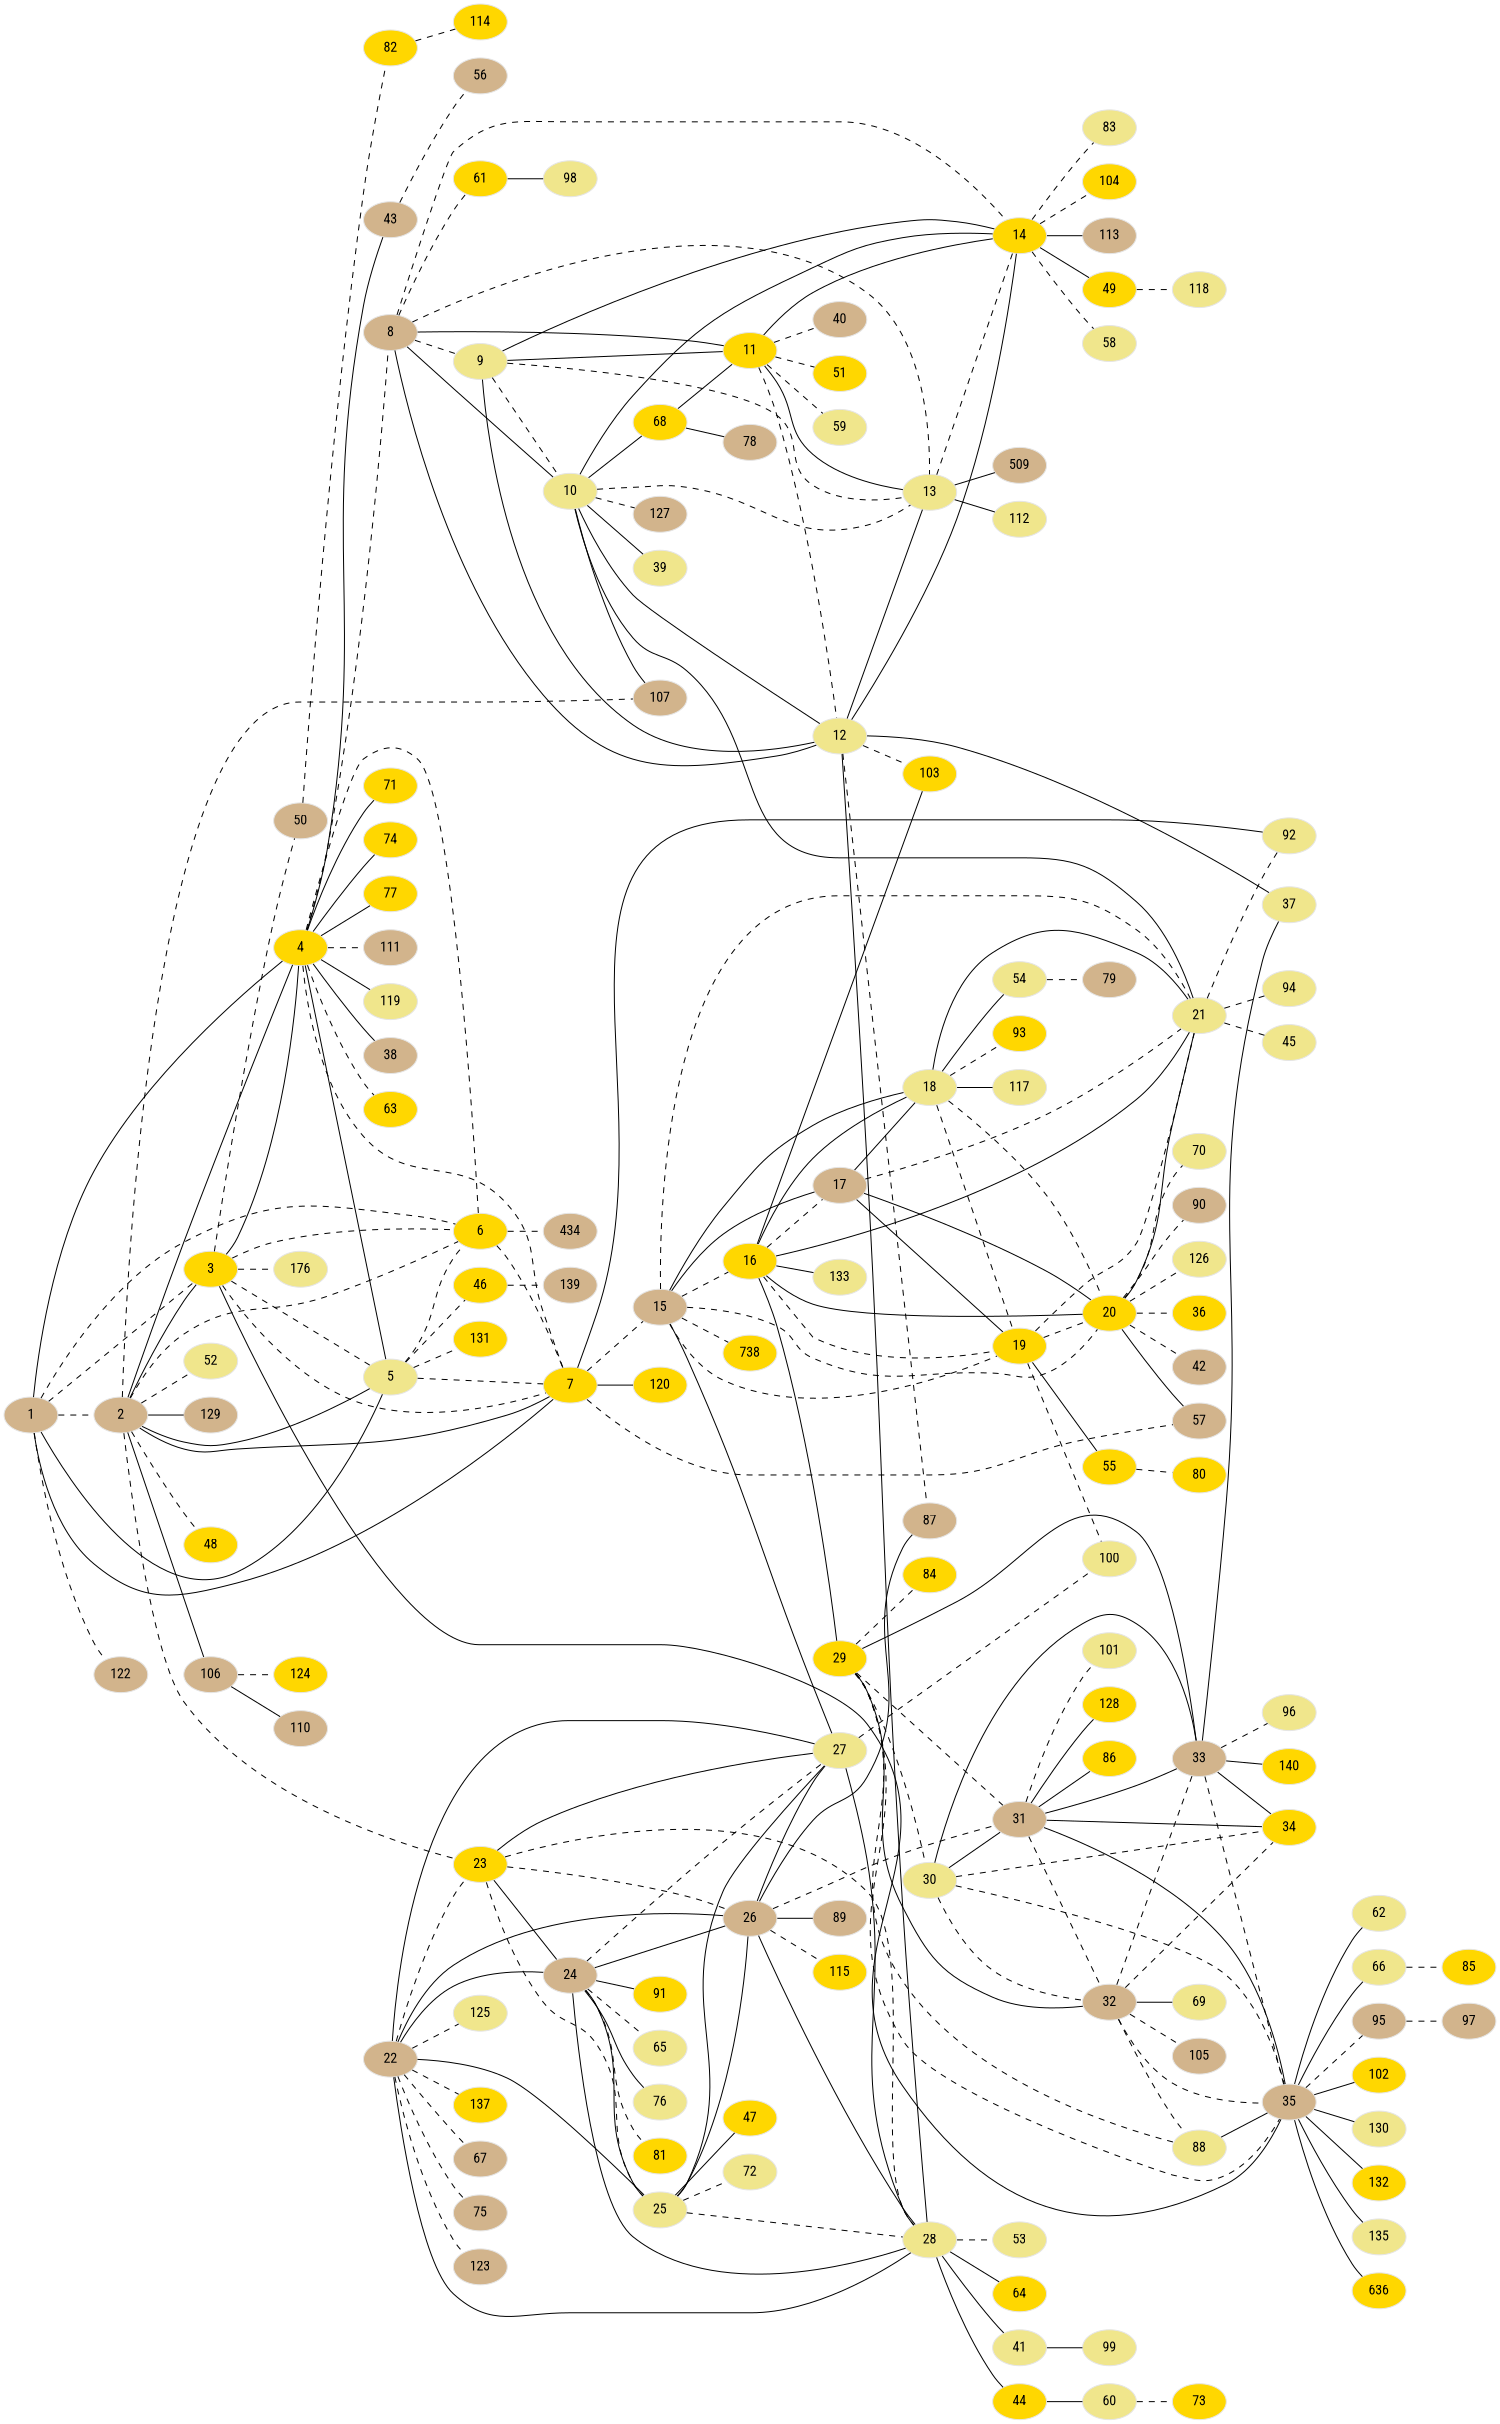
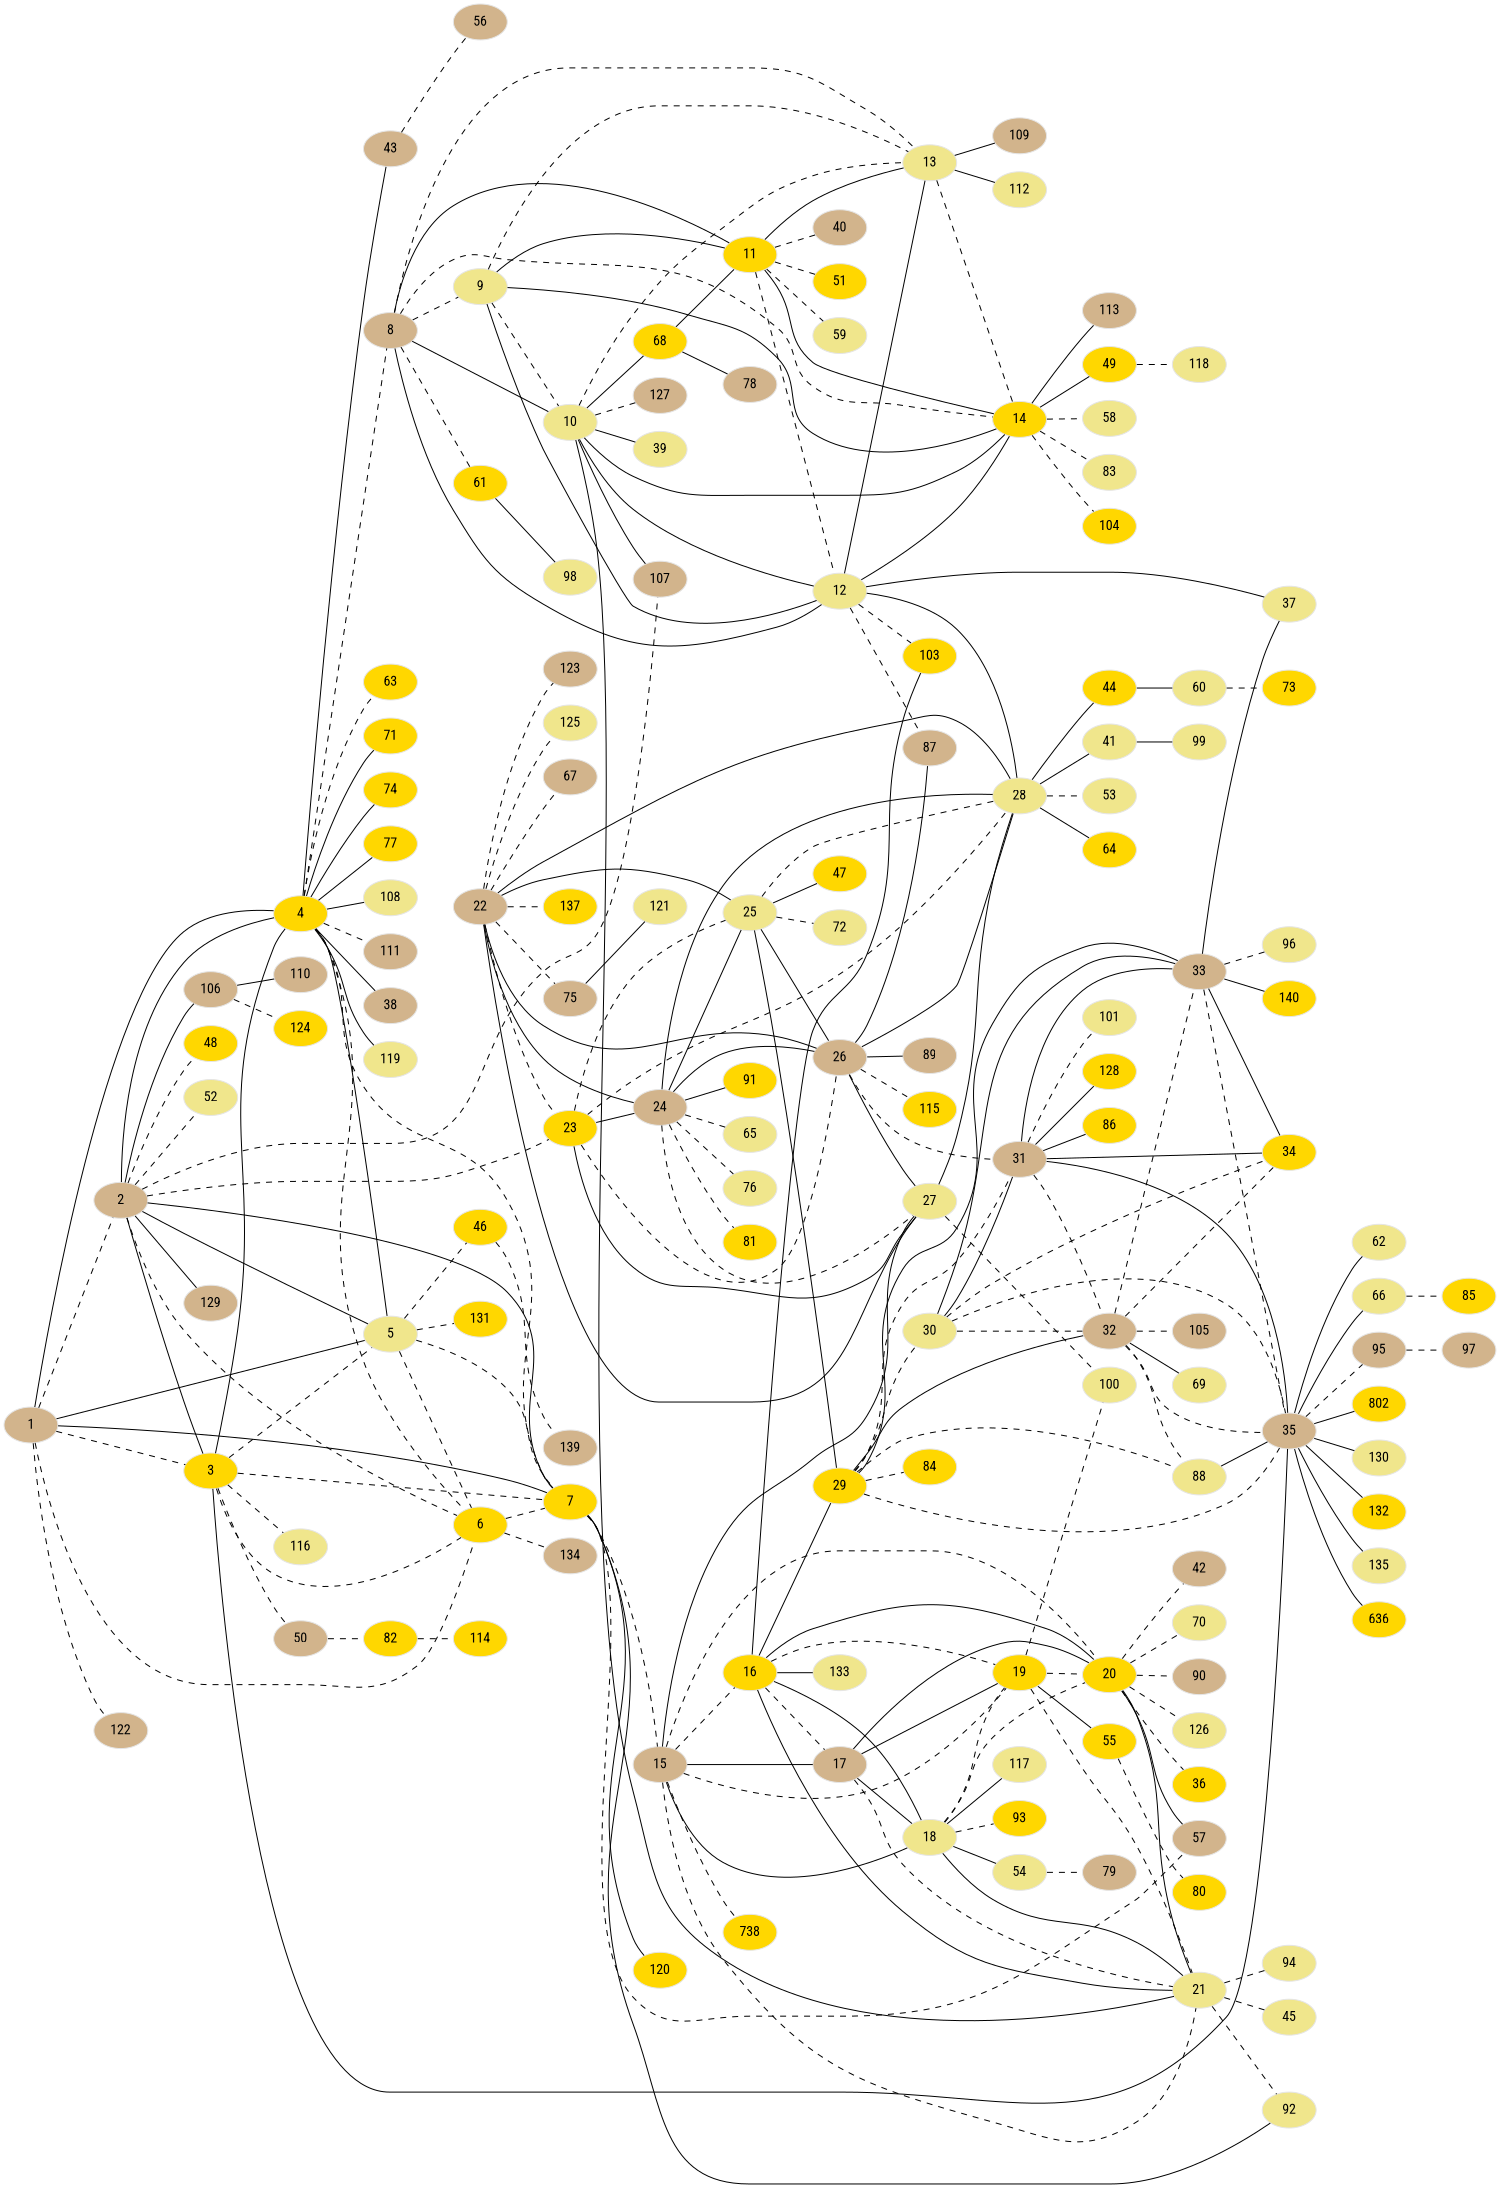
  graph {
    fontname="Roboto Condensed"
    rankdir=LR
    node [color=gray90 fillcolor=gold fontname="Roboto Condensed" style=filled]
    edge [fontname="Roboto Condensed" style=dashed]
    1 [fillcolor=tan]
    2 [fillcolor=tan]
    3
    4
    5 [fillcolor=khaki]
    6
    7
    122 [fillcolor=tan]
    23
    48
    52 [fillcolor=khaki]
    106 [fillcolor=tan]
    107 [fillcolor=tan]
    129 [fillcolor=tan]
    35 [fillcolor=tan]
    50 [fillcolor=tan]
-   116 [fillcolor=khaki label=176]
+   116 [fillcolor=khaki]
    8 [fillcolor=tan]
    38 [fillcolor=tan]
    43 [fillcolor=tan]
    63
    71
    74
    77
+   108 [fillcolor=khaki]
    111 [fillcolor=tan]
    119 [fillcolor=khaki]
    46
    131
-   134 [fillcolor=tan label=434]
+   134 [fillcolor=tan]
    15 [fillcolor=tan]
    57 [fillcolor=tan]
    92 [fillcolor=khaki]
    120
    28 [fillcolor=khaki]
    27 [fillcolor=khaki]
    24 [fillcolor=tan]
    25 [fillcolor=khaki]
    26 [fillcolor=tan]
    110 [fillcolor=tan]
    124
    62 [fillcolor=khaki]
    66 [fillcolor=khaki]
    95 [fillcolor=tan]
-   102
+   102 [label=802]
    130 [fillcolor=khaki]
    132
    135 [fillcolor=khaki]
    n49 [label=636]
    82
    9 [fillcolor=khaki]
    10 [fillcolor=khaki]
    11
    12 [fillcolor=khaki]
    13 [fillcolor=khaki]
    14
    61
    56 [fillcolor=tan]
    139 [fillcolor=tan]
    21 [fillcolor=khaki]
    16
    17 [fillcolor=tan]
    18 [fillcolor=khaki]
    19
    20
    n66 [label=738]
    39 [fillcolor=khaki]
    68
    127 [fillcolor=tan]
    40 [fillcolor=tan]
    51
    59 [fillcolor=khaki]
    37 [fillcolor=khaki]
    87 [fillcolor=tan]
    103
-   109 [fillcolor=tan label=509]
+   109 [fillcolor=tan]
    112 [fillcolor=khaki]
    49
    58 [fillcolor=khaki]
    83 [fillcolor=khaki]
    104
    113 [fillcolor=tan]
    98 [fillcolor=khaki]
    45 [fillcolor=khaki]
    94 [fillcolor=khaki]
    78 [fillcolor=tan]
    41 [fillcolor=khaki]
    44
    53 [fillcolor=khaki]
    64
    30 [fillcolor=khaki]
    31 [fillcolor=tan]
    32 [fillcolor=tan]
    33 [fillcolor=tan]
    34
    118 [fillcolor=khaki]
    29
    133 [fillcolor=khaki]
    54 [fillcolor=khaki]
    93
    117 [fillcolor=khaki]
    55
    100 [fillcolor=khaki]
    36
    42 [fillcolor=tan]
    70 [fillcolor=khaki]
    90 [fillcolor=tan]
    126 [fillcolor=khaki]
    84
    88 [fillcolor=khaki]
    79 [fillcolor=tan]
    80
    22 [fillcolor=tan]
    67 [fillcolor=tan]
    75 [fillcolor=tan]
    123 [fillcolor=tan]
    125 [fillcolor=khaki]
    137
    65 [fillcolor=khaki]
    76 [fillcolor=khaki]
    81
    91
    47
    72 [fillcolor=khaki]
    89 [fillcolor=tan]
    115
+   121 [fillcolor=khaki]
    86
    101 [fillcolor=khaki]
    128
    99 [fillcolor=khaki]
    60 [fillcolor=khaki]
    69 [fillcolor=khaki]
    105 [fillcolor=tan]
    96 [fillcolor=khaki]
    140
    85
    97 [fillcolor=tan]
    73
    114
    1 -- 2
    1 -- 3
    1 -- 4 [style=solid]
    1 -- 5 [style=solid]
    1 -- 6
    1 -- 7 [style=solid]
    1 -- 122
    2 -- 3 [style=solid]
    2 -- 4 [style=solid]
    2 -- 5 [style=solid]
    2 -- 6
    2 -- 7 [style=solid]
    2 -- 23
    2 -- 48
    2 -- 52
    2 -- 106 [style=solid]
    2 -- 107
    2 -- 129 [style=solid]
    3 -- 4 [style=solid]
    3 -- 5
    3 -- 6
    3 -- 7
    3 -- 35 [style=solid]
    3 -- 50
    3 -- 116
    4 -- 5 [style=solid]
    4 -- 6
    4 -- 7
    4 -- 8
    4 -- 38 [style=solid]
    4 -- 43 [style=solid]
    4 -- 63
    4 -- 71 [style=solid]
    4 -- 74 [style=solid]
    4 -- 77 [style=solid]
+   4 -- 108 [style=solid]
    4 -- 111
    4 -- 119 [style=solid]
    5 -- 6
    5 -- 7
    5 -- 46
    5 -- 131
    6 -- 7
    6 -- 134
    7 -- 15
    7 -- 57
    7 -- 92 [style=solid]
    7 -- 120 [style=solid]
    23 -- 28
    23 -- 27 [style=solid]
    23 -- 24 [style=solid]
    23 -- 25
    23 -- 26
    106 -- 110 [style=solid]
    106 -- 124
    35 -- 62 [style=solid]
    35 -- 66 [style=solid]
    35 -- 95
    35 -- 102 [style=solid]
    35 -- 130 [style=solid]
    35 -- 132 [style=solid]
    35 -- 135 [style=solid]
    35 -- n49 [style=solid]
    50 -- 82
    8 -- 9
    8 -- 10 [style=solid]
    8 -- 11 [style=solid]
    8 -- 12 [style=solid]
    8 -- 13
    8 -- 14
    8 -- 61
    43 -- 56
    46 -- 139
    15 -- 27 [style=solid]
    15 -- 21
    15 -- 16
    15 -- 17 [style=solid]
    15 -- 18 [style=solid]
    15 -- 19
    15 -- 20
    15 -- n66
    28 -- 41 [style=solid]
    28 -- 44 [style=solid]
    28 -- 53
    28 -- 64 [style=solid]
    27 -- 28 [style=solid]
    27 -- 100
    24 -- 28 [style=solid]
    24 -- 27
    24 -- 25 [style=solid]
    24 -- 26 [style=solid]
    24 -- 65
-   24 -- 76 [style=solid]
+   24 -- 76
    24 -- 81
    24 -- 91 [style=solid]
    25 -- 28
-   25 -- 27 [style=solid]
+   25 -- 29 [style=solid]
    25 -- 26 [style=solid]
    25 -- 47 [style=solid]
    25 -- 72
    26 -- 28 [style=solid]
    26 -- 27 [style=solid]
    26 -- 87 [style=solid]
    26 -- 31
    26 -- 89 [style=solid]
    26 -- 115
    66 -- 85
    95 -- 97
    82 -- 114
    9 -- 10
    9 -- 11 [style=solid]
    9 -- 12 [style=solid]
    9 -- 13
    9 -- 14 [style=solid]
    10 -- 107 [style=solid]
    10 -- 12 [style=solid]
    10 -- 13
    10 -- 14 [style=solid]
    10 -- 21 [style=solid]
    10 -- 39 [style=solid]
    10 -- 68 [style=solid]
    10 -- 127
    11 -- 12
    11 -- 13 [style=solid]
    11 -- 14 [style=solid]
    11 -- 40
    11 -- 51
    11 -- 59
    12 -- 28 [style=solid]
    12 -- 13 [style=solid]
    12 -- 14 [style=solid]
    12 -- 37 [style=solid]
    12 -- 87
    12 -- 103
    13 -- 14
    13 -- 109 [style=solid]
    13 -- 112 [style=solid]
    14 -- 49 [style=solid]
    14 -- 58
    14 -- 83
    14 -- 104
    14 -- 113 [style=solid]
    61 -- 98 [style=solid]
    21 -- 92
    21 -- 45
    21 -- 94
    16 -- 21 [style=solid]
    16 -- 17
    16 -- 18 [style=solid]
    16 -- 19
    16 -- 20 [style=solid]
    16 -- 103 [style=solid]
    16 -- 29 [style=solid]
    16 -- 133 [style=solid]
    17 -- 21
    17 -- 18 [style=solid]
    17 -- 19 [style=solid]
    17 -- 20 [style=solid]
    18 -- 21 [style=solid]
    18 -- 19
    18 -- 20
    18 -- 54 [style=solid]
    18 -- 93
    18 -- 117 [style=solid]
    19 -- 21
    19 -- 20
    19 -- 55 [style=solid]
    19 -- 100
    20 -- 57 [style=solid]
    20 -- 21 [style=solid]
    20 -- 36
    20 -- 42
    20 -- 70
    20 -- 90
    20 -- 126
    68 -- 11 [style=solid]
    68 -- 78 [style=solid]
    49 -- 118
    41 -- 99 [style=solid]
    44 -- 60 [style=solid]
    30 -- 35
    30 -- 31 [style=solid]
    30 -- 32
    30 -- 33 [style=solid]
    30 -- 34
    31 -- 35 [style=solid]
    31 -- 32
    31 -- 33 [style=solid]
    31 -- 34 [style=solid]
    31 -- 86 [style=solid]
    31 -- 101
    31 -- 128 [style=solid]
    32 -- 35
    32 -- 33
    32 -- 34
    32 -- 88
    32 -- 69 [style=solid]
    32 -- 105
    33 -- 35
    33 -- 37 [style=solid]
    33 -- 34 [style=solid]
    33 -- 96
    33 -- 140 [style=solid]
    29 -- 35
    29 -- 30
    29 -- 31
    29 -- 32 [style=solid]
    29 -- 33 [style=solid]
    29 -- 84
    29 -- 88
    54 -- 79
    55 -- 80
    88 -- 35 [style=solid]
    22 -- 23
    22 -- 28 [style=solid]
    22 -- 27 [style=solid]
    22 -- 24 [style=solid]
    22 -- 25 [style=solid]
    22 -- 26 [style=solid]
    22 -- 67
    22 -- 75
    22 -- 123
    22 -- 125
    22 -- 137
+   75 -- 121 [style=solid]
    60 -- 73
  }
